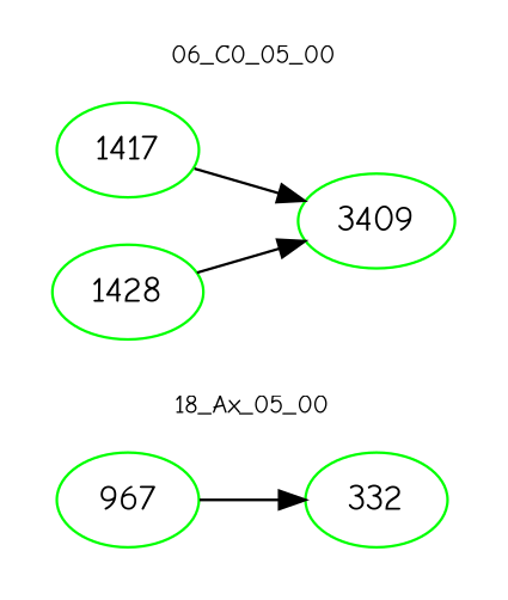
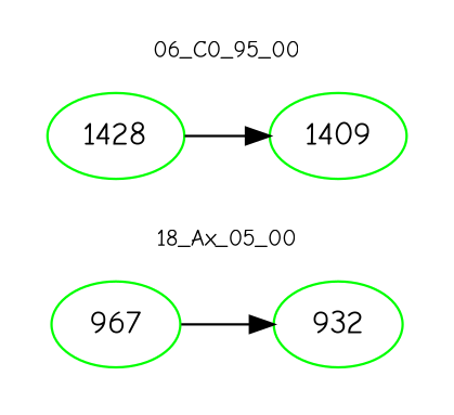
  digraph {
    fontname="Comic Neue"
    rankdir=LR
    node [color=green fontname="Comic Neue"]
    edge [color=black fontname="Comic Neue"]
    n1 [label=967]
-   n2 [label=332]
-   n3 [label=1417]
-   n4 [label=3409]
+   n2 [label=932]
+   n4 [label=1409]
    n5 [label=1428]
    subgraph cluster_1 {
      color=white
      fontsize=10
      label="18_Ax_05_00"
      n1
      n2
    }
    subgraph cluster_2 {
      color=white
      fontsize=10
-     label="06_C0_05_00"
-     n3
+     label="06_C0_95_00"
      n4
      n5
    }
    n1 -> n2
-   n3 -> n4
    n5 -> n4
  }
